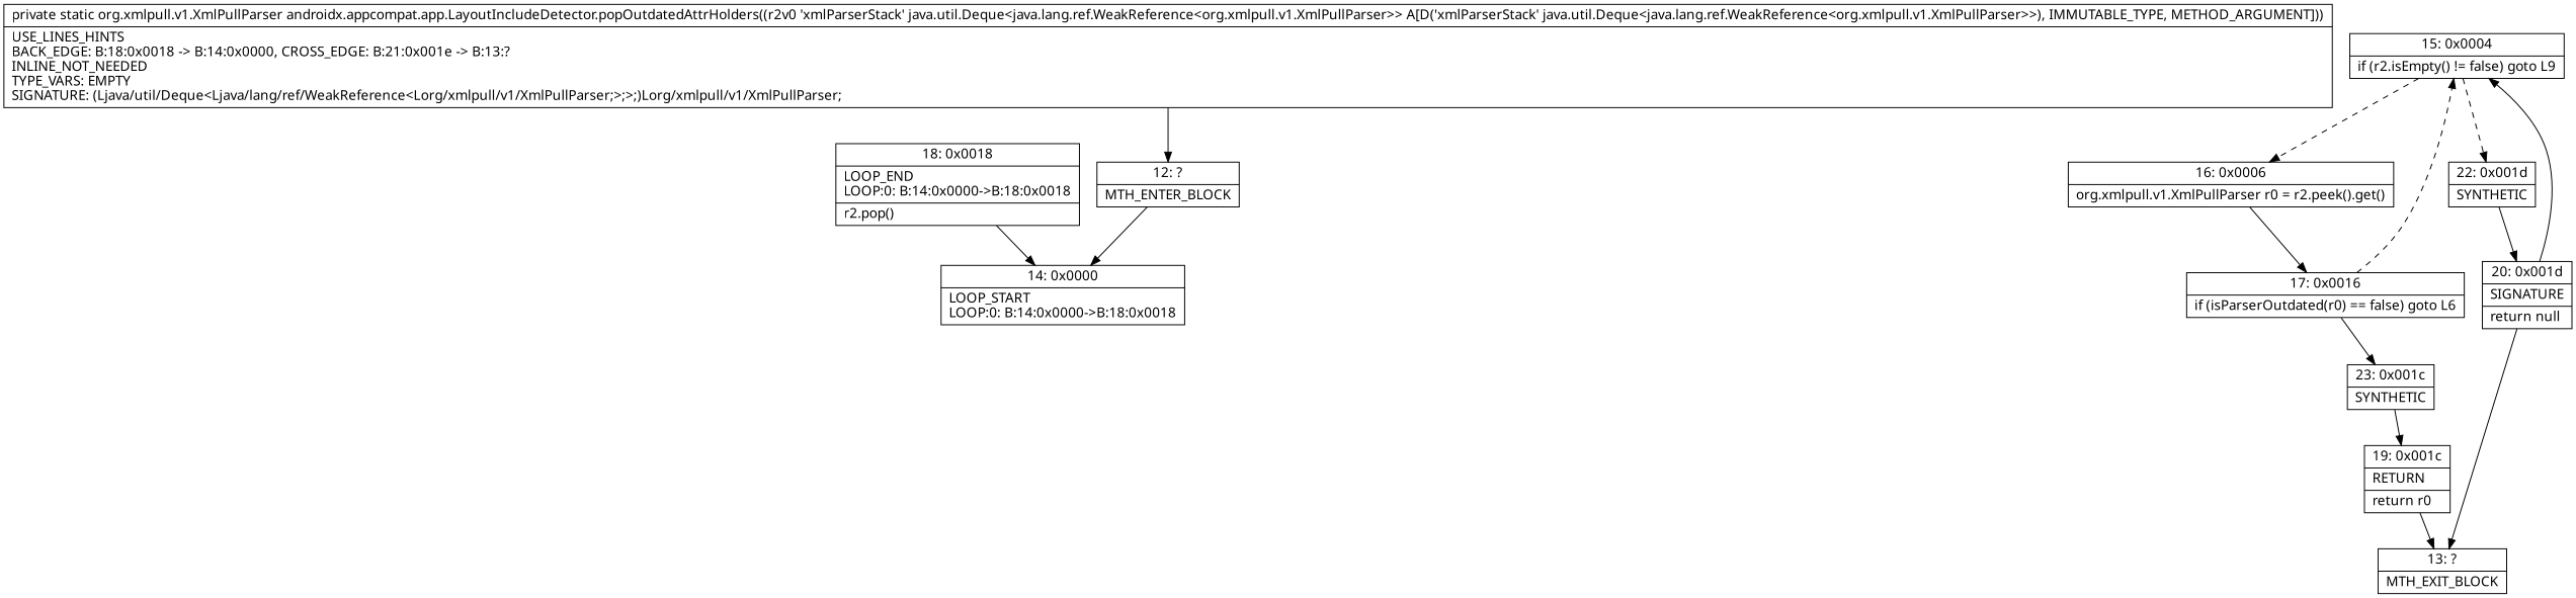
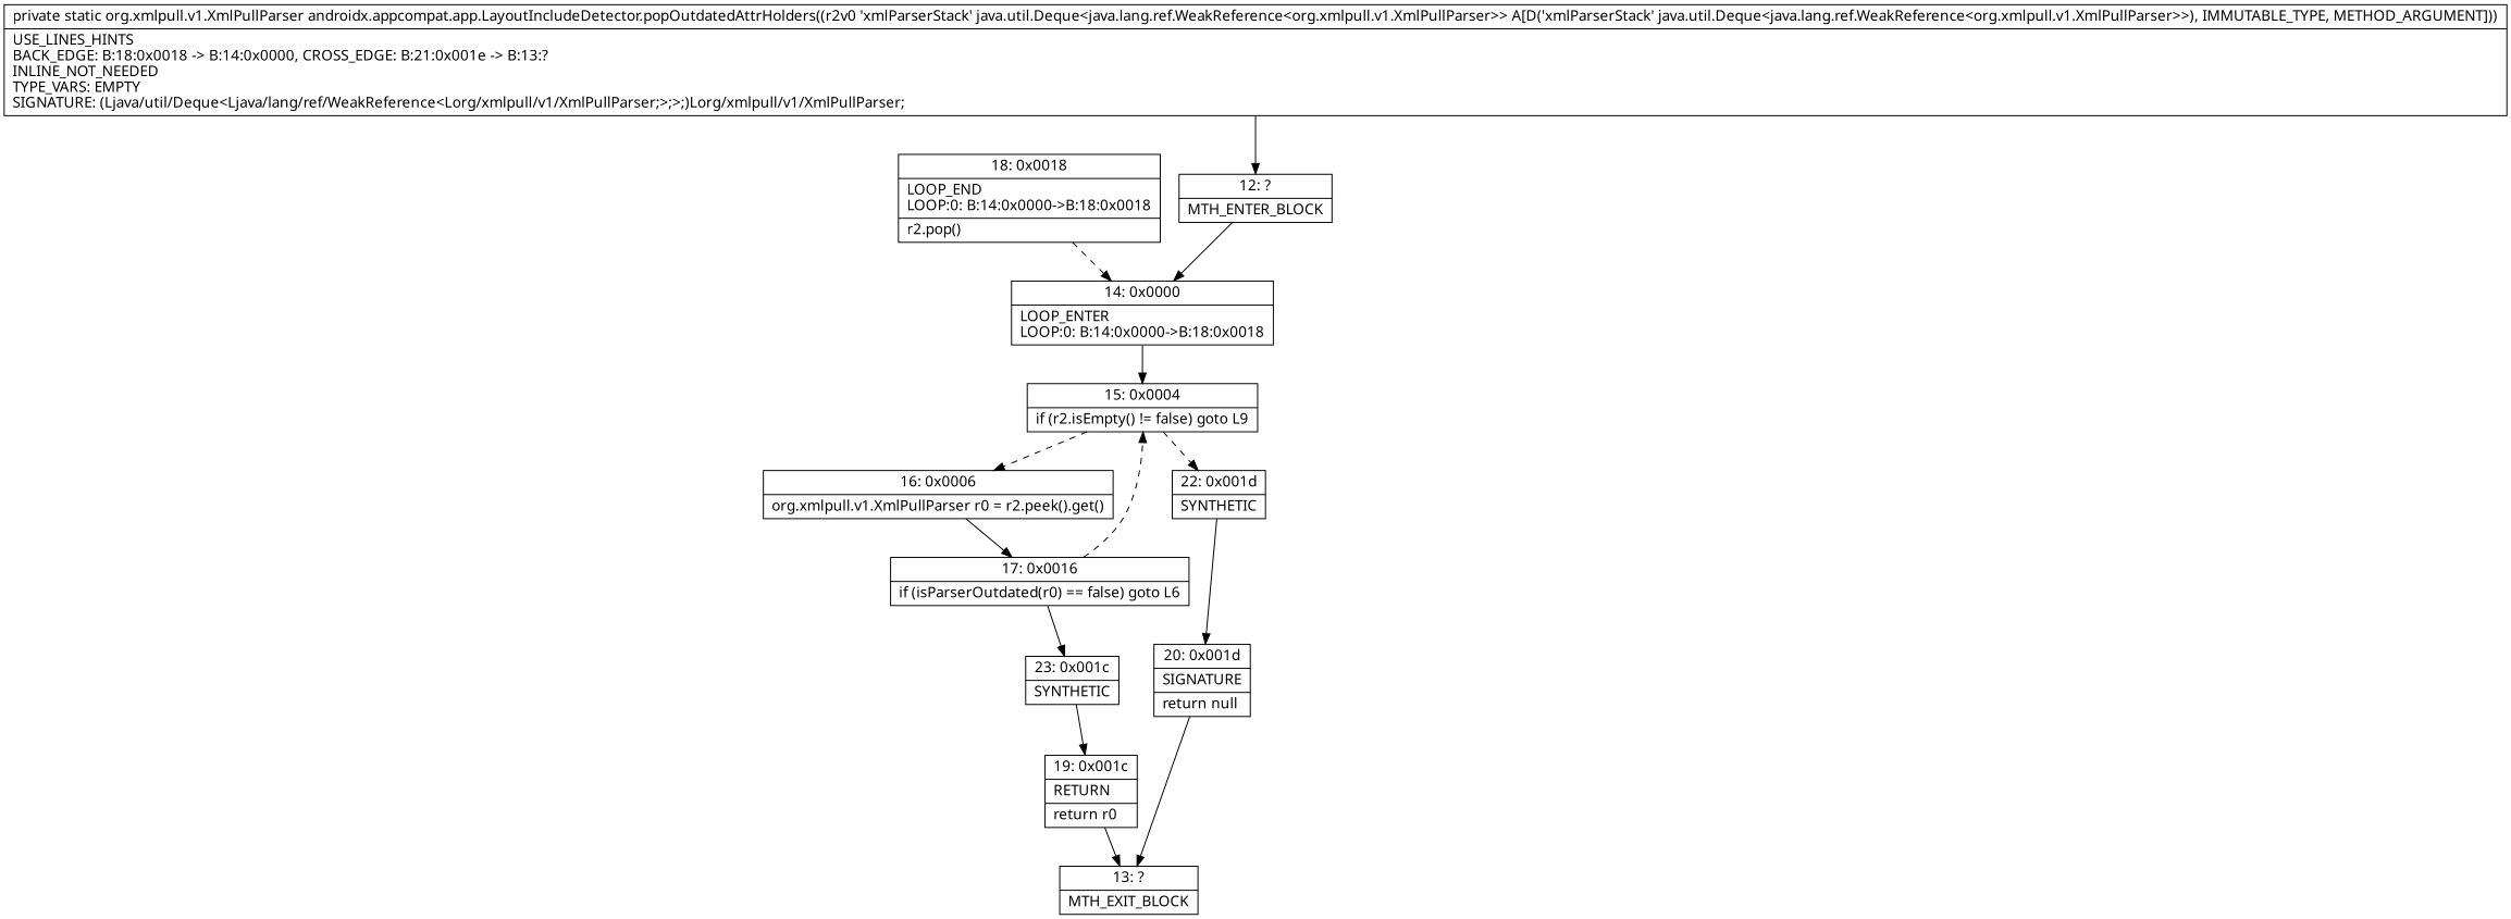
  digraph {
    fontname="Noto Sans"
    node [fontname="Noto Sans" shape=record]
    edge [fontname="Noto Sans"]
    n1 [label="{12\:\ ?|MTH_ENTER_BLOCK\l}"]
-   n2 [label="{14\:\ 0x0000|LOOP_START\lLOOP:0: B:14:0x0000\-\>B:18:0x0018\l}"]
+   n2 [label="{14\:\ 0x0000|LOOP_ENTER\lLOOP:0: B:14:0x0000\-\>B:18:0x0018\l}"]
    n3 [label="{15\:\ 0x0004|if (r2.isEmpty() != false) goto L9\l}"]
    n4 [label="{16\:\ 0x0006|org.xmlpull.v1.XmlPullParser r0 = r2.peek().get()\l}"]
    n5 [label="{22\:\ 0x001d|SYNTHETIC\l}"]
    n6 [label="{17\:\ 0x0016|if (isParserOutdated(r0) == false) goto L6\l}"]
    n7 [label="{20\:\ 0x001d|SIGNATURE\l|return null\l}"]
    n8 [label="{23\:\ 0x001c|SYNTHETIC\l}"]
    n9 [label="{18\:\ 0x0018|LOOP_END\lLOOP:0: B:14:0x0000\-\>B:18:0x0018\l|r2.pop()\l}"]
    n10 [label="{19\:\ 0x001c|RETURN\l|return r0\l}"]
    n11 [label="{13\:\ ?|MTH_EXIT_BLOCK\l}"]
    n12 [label="{private static org.xmlpull.v1.XmlPullParser androidx.appcompat.app.LayoutIncludeDetector.popOutdatedAttrHolders((r2v0 'xmlParserStack' java.util.Deque\<java.lang.ref.WeakReference\<org.xmlpull.v1.XmlPullParser\>\> A[D('xmlParserStack' java.util.Deque\<java.lang.ref.WeakReference\<org.xmlpull.v1.XmlPullParser\>\>), IMMUTABLE_TYPE, METHOD_ARGUMENT]))  | USE_LINES_HINTS\lBACK_EDGE: B:18:0x0018 \-\> B:14:0x0000, CROSS_EDGE: B:21:0x001e \-\> B:13:?\lINLINE_NOT_NEEDED\lTYPE_VARS: EMPTY\lSIGNATURE: (Ljava\/util\/Deque\<Ljava\/lang\/ref\/WeakReference\<Lorg\/xmlpull\/v1\/XmlPullParser;\>;\>;)Lorg\/xmlpull\/v1\/XmlPullParser;\l}"]
    n1 -> n2
-   n7 -> n3
+   n2 -> n3
    n3 -> n4 [style=dashed]
    n3 -> n5 [style=dashed]
    n4 -> n6
    n5 -> n7
    n6 -> n3 [style=dashed]
    n6 -> n8
    n7 -> n11
    n8 -> n10
-   n9 -> n2
+   n9 -> n2 [style=dashed]
    n10 -> n11
    n12 -> n1
  }
